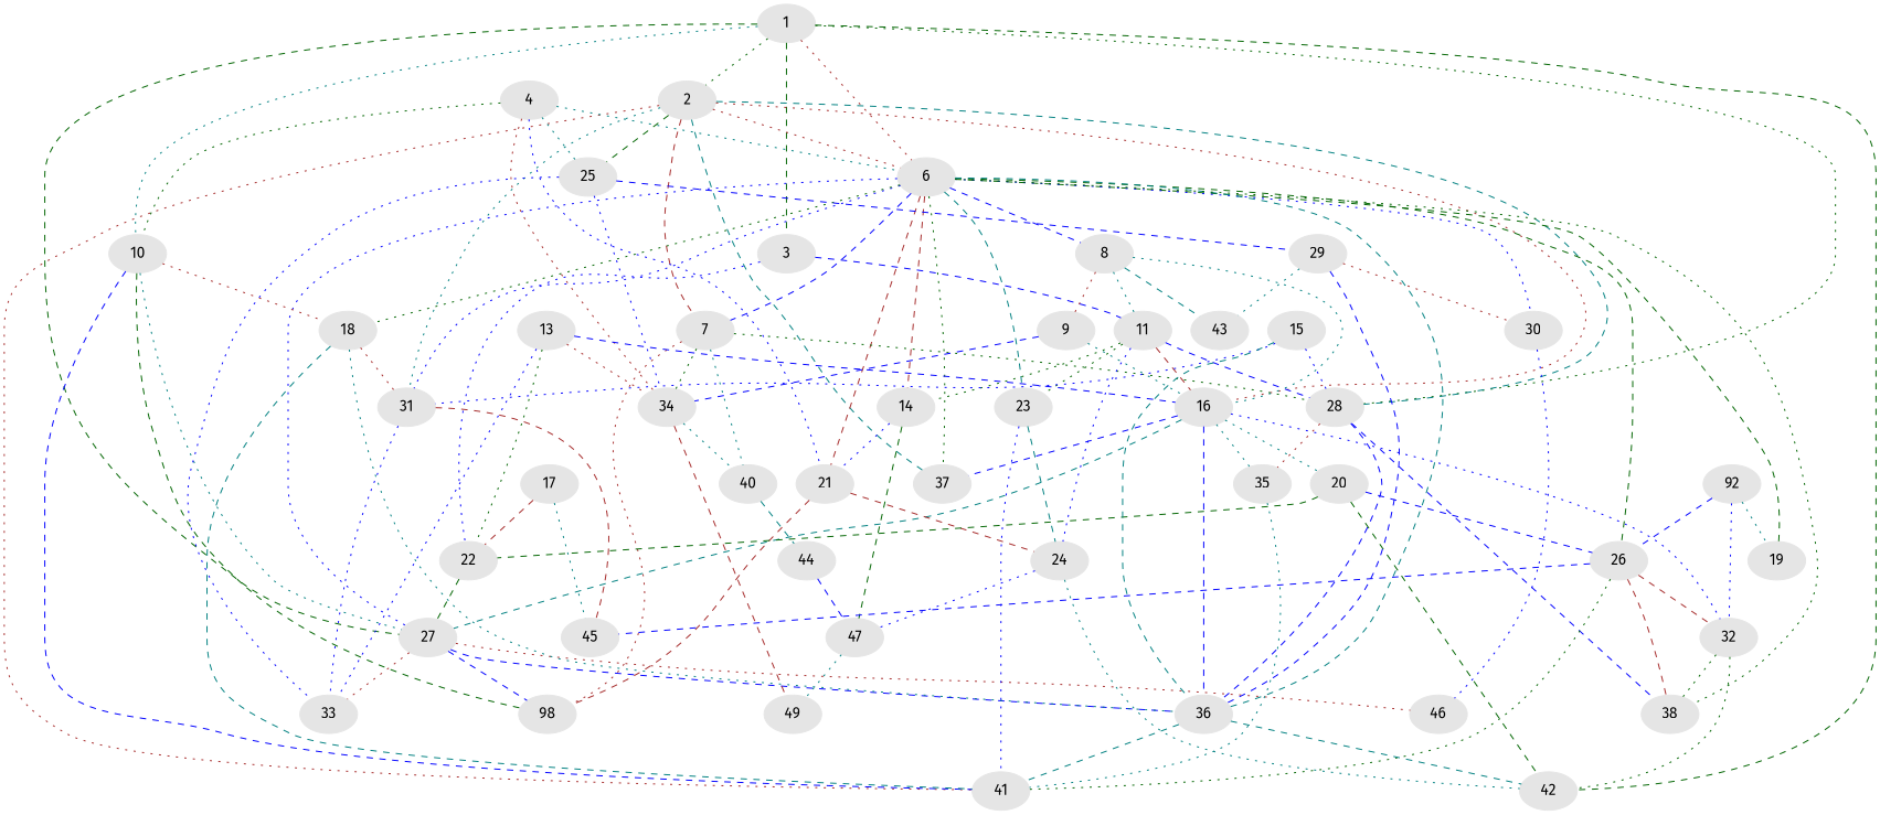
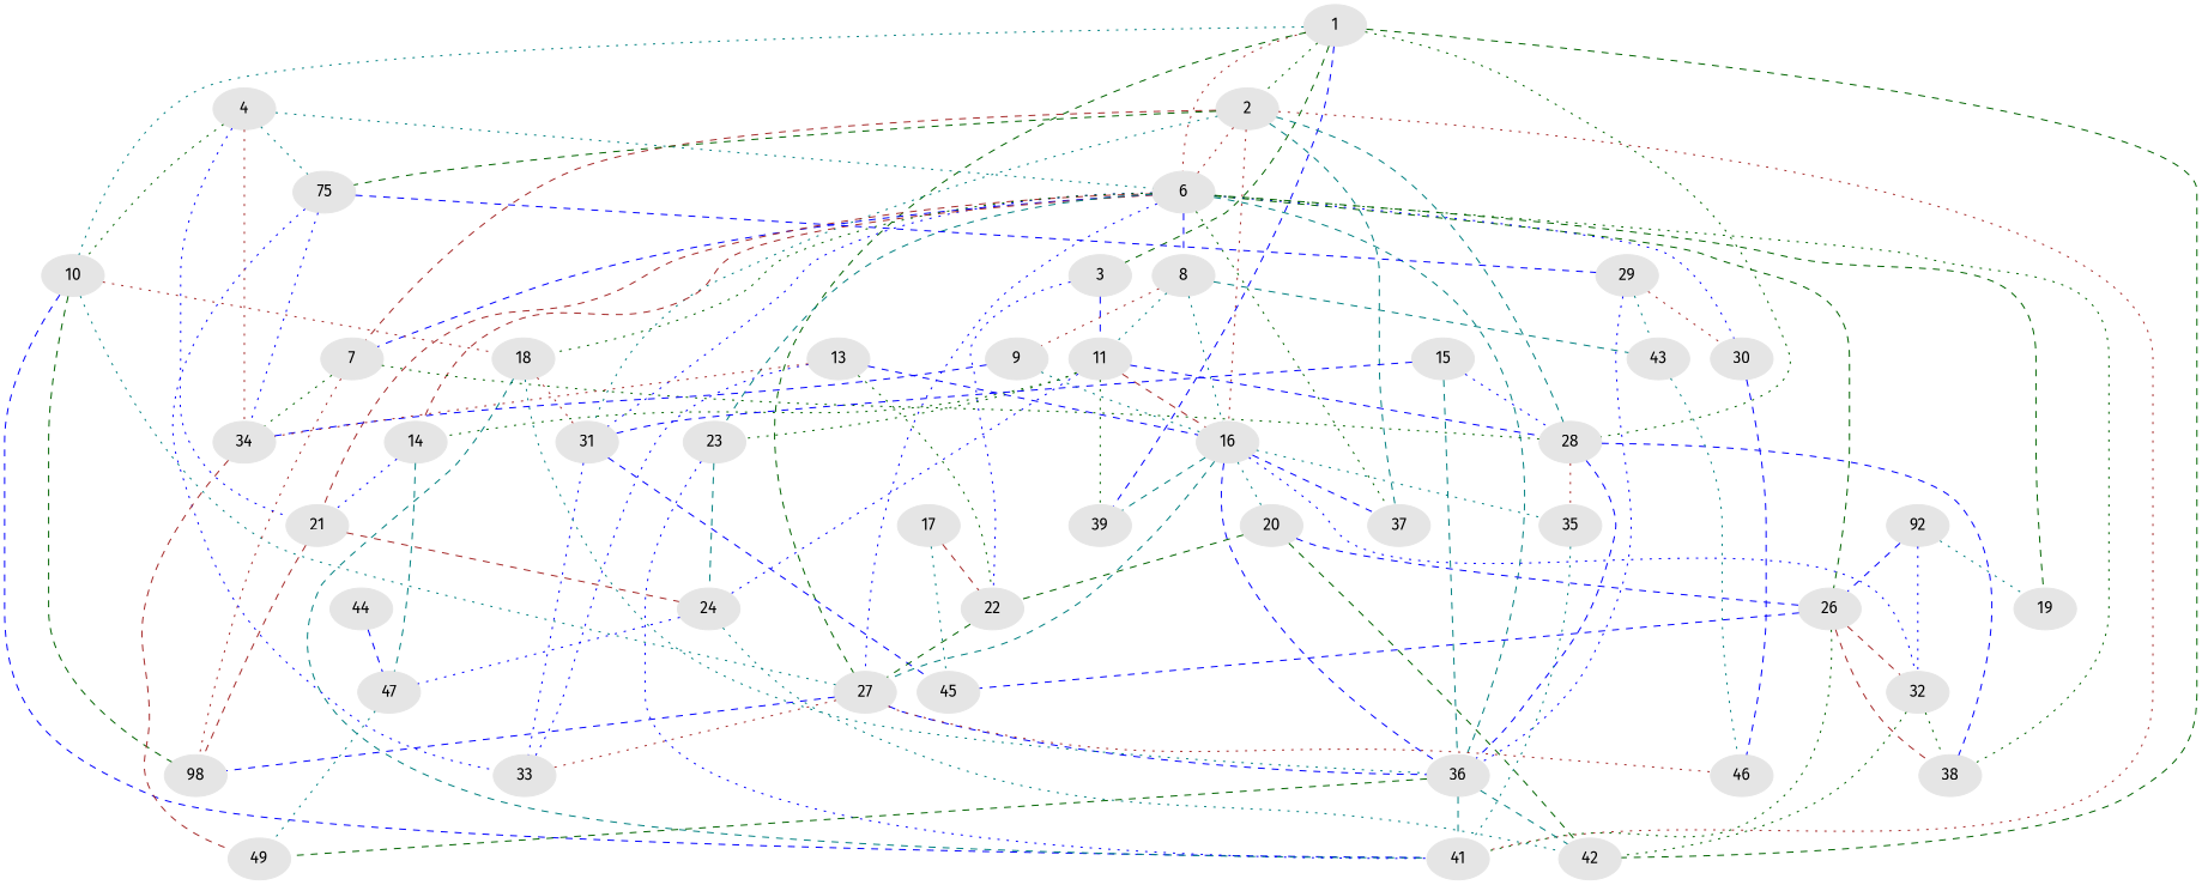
  graph {
    fontname="Fira Sans"
    node [color=gray90 fontname="Fira Sans" style=filled]
    edge [color=blue fontname="Fira Sans" style=dotted weight=1.0]
    1
    2
    3
    6
    10
    27
    28
+   39
    42
    7
    16
-   25
+   25 [label=75]
    31
    37
    41
    11
    22
    21
    8
    14
    18
    19
    23
    26
    30
    36
    38
    n28 [label=98]
    46
    33
    35
    34
-   40
    20
    32
    29
    45
    24
    4
    49
    9
    43
    47
    44
    n45 [label=92]
    13
    15
    17
    1 -- 2 [color=darkgreen]
    1 -- 3 [color=darkgreen style=dashed]
    1 -- 6 [color=brown]
    1 -- 10 [color=teal]
    1 -- 27 [color=darkgreen style=dashed]
    1 -- 28 [color=darkgreen]
+   1 -- 39 [style=dashed weight=2.0]
    1 -- 42 [color=darkgreen style=dashed]
    2 -- 6 [color=brown weight=2.0]
    2 -- 28 [color=teal style=dashed]
    2 -- 7 [color=brown style=dashed]
    2 -- 16 [color=brown]
    2 -- 25 [color=darkgreen style=dashed weight=2.0]
    2 -- 31 [color=teal weight=2.0]
    2 -- 37 [color=teal style=dashed weight=2.0]
    2 -- 41 [color=brown]
    3 -- 11 [style=dashed]
    3 -- 22
    6 -- 27 [weight=2.0]
    6 -- 7 [style=dashed]
    6 -- 31
    6 -- 37 [color=darkgreen]
    6 -- 21 [color=brown style=dashed]
    6 -- 8 [style=dashed weight=2.0]
    6 -- 14 [color=brown style=dashed]
    6 -- 18 [color=darkgreen weight=2.0]
    6 -- 19 [color=darkgreen style=dashed]
    6 -- 23 [color=teal style=dashed]
    6 -- 26 [color=darkgreen style=dashed weight=2.0]
    6 -- 30
    6 -- 36 [color=teal style=dashed weight=2.0]
    6 -- 38 [color=darkgreen]
    10 -- 27 [color=teal]
    10 -- 41 [style=dashed]
    10 -- 18 [color=brown]
    10 -- n28 [color=darkgreen style=dashed]
    27 -- 36 [style=dashed]
    27 -- n28 [style=dashed]
    27 -- 46 [color=brown]
    27 -- 33 [color=brown]
    28 -- 36 [style=dashed]
    28 -- 38 [style=dashed]
    28 -- 35 [color=brown]
    7 -- 28 [color=darkgreen]
    7 -- n28 [color=brown]
    7 -- 34 [color=darkgreen]
-   7 -- 40 [color=teal]
    16 -- 27 [color=teal style=dashed]
+   16 -- 39 [color=teal style=dashed]
    16 -- 37 [style=dashed]
    16 -- 36 [style=dashed]
    16 -- 35 [color=teal]
    16 -- 20 [color=teal]
    16 -- 32
    25 -- 33
    25 -- 34
    25 -- 29 [style=dashed]
    31 -- 33
-   31 -- 45 [color=brown style=dashed]
+   31 -- 45 [style=dashed]
    11 -- 28 [style=dashed]
+   11 -- 39 [color=darkgreen]
    11 -- 16 [color=brown style=dashed]
    11 -- 14 [color=darkgreen]
    11 -- 23 [color=darkgreen]
    11 -- 24 [weight=2.0]
    22 -- 27 [color=darkgreen style=dashed]
    21 -- n28 [color=brown style=dashed]
    21 -- 24 [color=brown style=dashed weight=3.0]
    8 -- 16 [color=teal]
    8 -- 11 [color=teal]
    8 -- 9 [color=brown]
    8 -- 43 [color=teal style=dashed]
    14 -- 21
-   14 -- 47 [color=darkgreen style=dashed]
+   14 -- 47 [color=teal style=dashed]
    18 -- 31 [color=brown]
    18 -- 41 [color=teal style=dashed]
    18 -- 36 [color=teal weight=2.0]
    23 -- 41
    23 -- 24 [color=teal style=dashed]
    26 -- 41 [color=darkgreen]
    26 -- 38 [color=brown style=dashed]
    26 -- 32 [color=brown style=dashed]
    26 -- 45 [style=dashed]
-   30 -- 46
+   30 -- 46 [style=dashed]
    36 -- 42 [color=teal style=dashed]
    36 -- 41 [color=teal style=dashed]
+   36 -- 49 [color=darkgreen style=dashed]
    35 -- 41 [color=teal]
-   34 -- 40 [color=teal]
    34 -- 49 [color=brown style=dashed]
-   40 -- 44 [color=teal style=dashed]
    20 -- 42 [color=darkgreen style=dashed]
    20 -- 22 [color=darkgreen style=dashed]
    20 -- 26 [style=dashed]
    32 -- 42 [color=darkgreen]
    32 -- 38 [color=darkgreen]
    29 -- 30 [color=brown]
-   29 -- 36 [style=dashed]
+   29 -- 36
    29 -- 43 [color=teal]
    24 -- 42 [color=teal]
    24 -- 47
    4 -- 6 [color=teal]
    4 -- 10 [color=darkgreen]
    4 -- 25 [color=teal]
    4 -- 21
    4 -- 34 [color=brown]
    9 -- 16 [color=teal]
    9 -- 34 [style=dashed]
+   43 -- 46 [color=teal]
    47 -- 49 [color=teal]
    44 -- 47 [style=dashed]
    n45 -- 19 [color=teal]
    n45 -- 26 [style=dashed]
    n45 -- 32
    13 -- 16 [style=dashed]
    13 -- 22 [color=darkgreen]
    13 -- 33
    13 -- 34 [color=brown]
    15 -- 28
-   15 -- 31
+   15 -- 31 [style=dashed]
    15 -- 36 [color=teal style=dashed]
    17 -- 22 [color=brown style=dashed]
    17 -- 45 [color=teal]
  }
